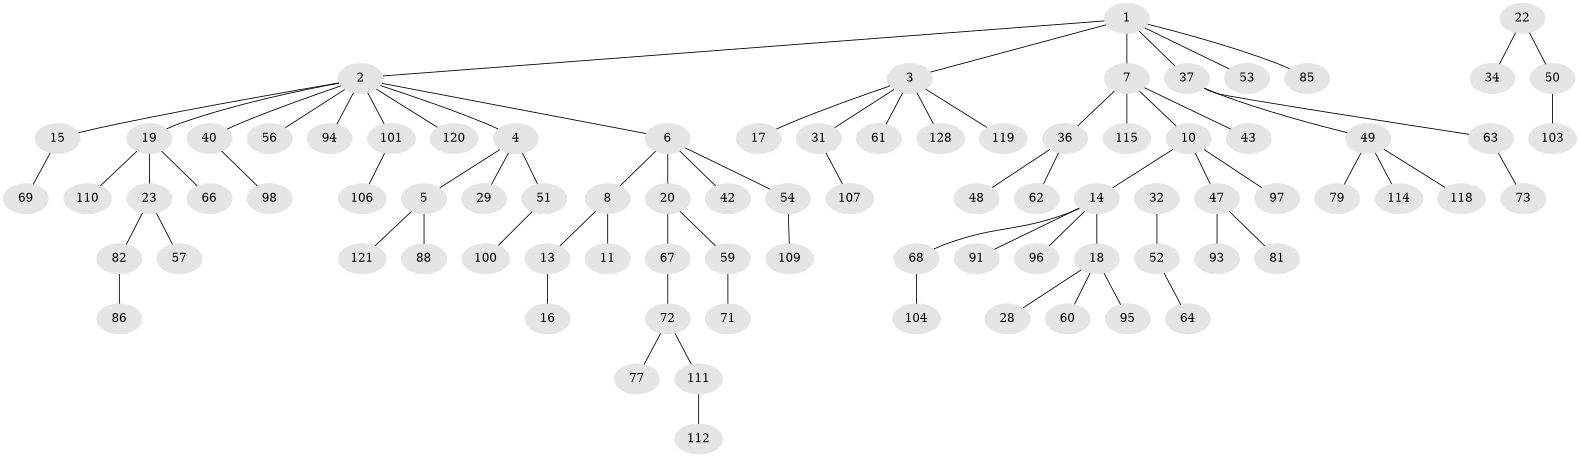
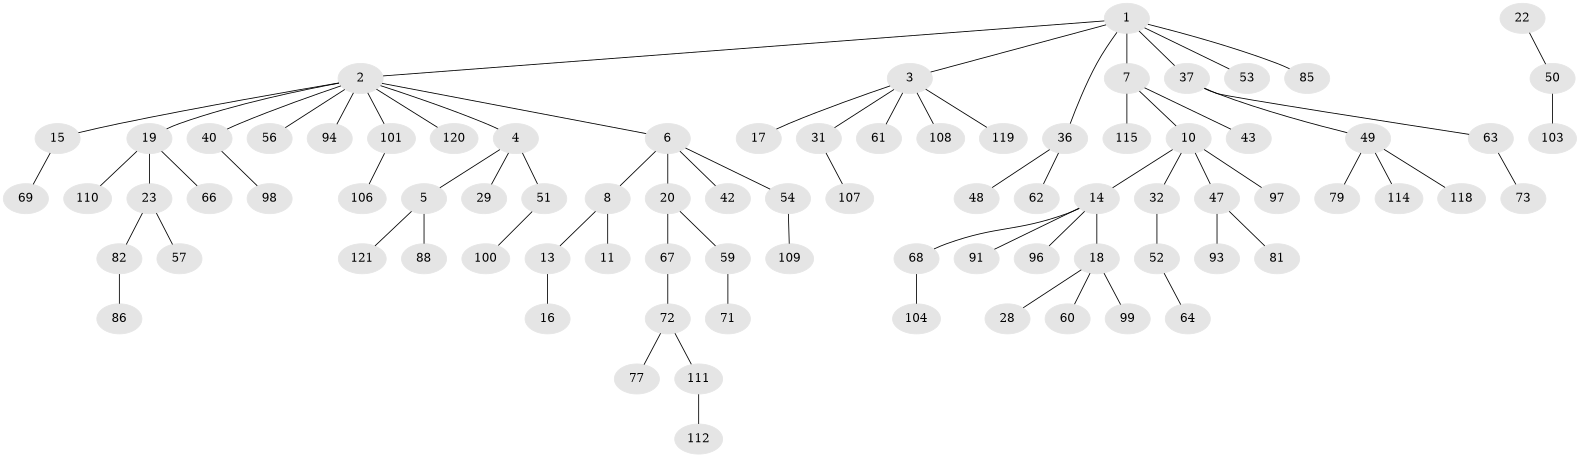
  graph {
    node [color=gray90 style=filled]
    1 [super="+26"]
    2 [super="+30"]
    3 [super="+37"]
    7 [super="+9"]
    n5 [label=37 super="+46"]
    53 [super="+70"]
    85 [super="+116"]
    4 [super="+25"]
    6 [super="+39"]
    15 [super="+21"]
    19 [super="+76"]
    40 [super="+124"]
    n13 [label=56 super="+75"]
    94
    101
    120
    17
    31 [super="+83"]
    61
-   108 [label=128]
+   108
    119
    10
    36 [super="+44"]
    43
    115
    49 [super="+74"]
    63 [super="+102"]
    5 [super="+45"]
    29
    51
    8 [super="+12"]
    20 [super="+55"]
    42
    54 [super="+80"]
    69
    23 [super="+33"]
    66 [super="+78"]
    110
-   34 [super="+99"]
    22
    50
    n42 [label=98]
    106 [super="+113"]
    107
    88
    121 [super="+123"]
    100
    11 [super="+84"]
    13 [super="+35"]
    59
    67 [super="+92"]
    109
    14 [super="+65"]
    32 [super="+41"]
    47 [super="+56"]
    97
    48
    62 [super="+98"]
    16 [super="+38"]
    18 [super="+24"]
    68 [super="+89"]
    91
    96
    52
    81
    93
    28
    60
-   95
+   95 [label=99]
    104
    57
    82
    71 [super="+117"]
    72 [super="+105"]
    103 [super="+122"]
    86
    79
    114
    118
    73 [super="+87"]
    64
    77
    111
    112
    1 -- 2
    1 -- 3
    1 -- 7
    1 -- n5
    1 -- 53
    1 -- 85
    2 -- 4
    2 -- 6
    2 -- 15
    2 -- 19
    2 -- 40
    2 -- n13
    2 -- 94
    2 -- 101
    2 -- 120
    3 -- 17
    3 -- 31
    3 -- 61
    3 -- 108
    3 -- 119
    7 -- 10
-   7 -- 36
+   1 -- 36
    7 -- 43
    7 -- 115
    n5 -- 49
    n5 -- 63
    4 -- 5
    4 -- 29
    4 -- 51
    6 -- 8
    6 -- 20
    6 -- 42
    6 -- 54
    15 -- 69
    19 -- 23
    19 -- 66
    19 -- 110
    40 -- n42
    101 -- 106
    31 -- 107
    10 -- 14
+   10 -- 32
    10 -- 47
    10 -- 97
    36 -- 48
    36 -- 62
    49 -- 79
    49 -- 114
    49 -- 118
    63 -- 73
    5 -- 88
    5 -- 121
    51 -- 100
    8 -- 11
    8 -- 13
    20 -- 59
    20 -- 67
    54 -- 109
    23 -- 57
    23 -- 82
-   22 -- 34
    22 -- 50
    50 -- 103
    13 -- 16
    59 -- 71
    67 -- 72
    14 -- 18
    14 -- 68
    14 -- 91
    14 -- 96
    32 -- 52
    47 -- 81
    47 -- 93
    18 -- 28
    18 -- 60
    18 -- 95
    68 -- 104
    52 -- 64
    82 -- 86
    72 -- 77
    72 -- 111
    111 -- 112
  }
